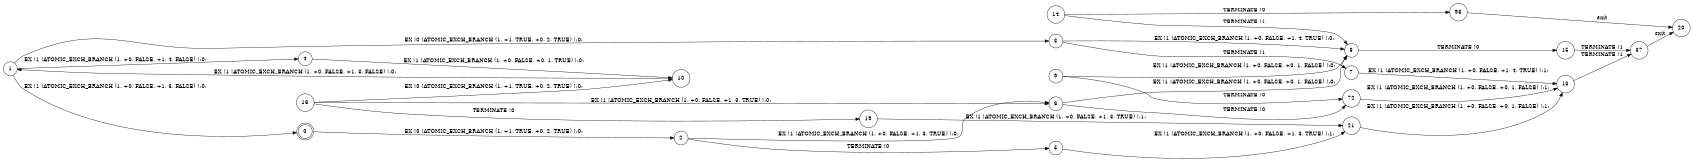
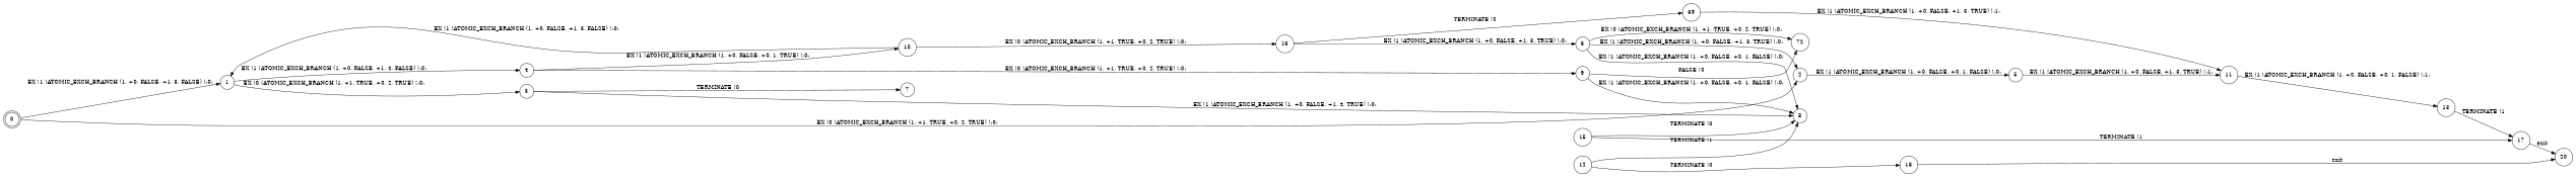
  digraph {
    rankdir=LR
    node [shape=circle]
    0 [peripheries=2]
    1
    2
    3
    4
    5
    6
    7
    8
    9
    10
-   11 [label=21]
+   11
    n13 [label=72]
    13
    15
    16
-   17 [label=37]
-   14
-   18 [label=98]
-   19
+   17
+   14 [label=12]
+   18
+   19 [label=69]
    20
-   1 -> 0 [label="EX !1 !ATOMIC_EXCH_BRANCH (1, +0, FALSE, +1, 3, FALSE) !:0:"]
+   0 -> 1 [label="EX !1 !ATOMIC_EXCH_BRANCH (1, +0, FALSE, +1, 3, FALSE) !:0:"]
    0 -> 2 [label="EX !0 !ATOMIC_EXCH_BRANCH (1, +1, TRUE, +0, 2, TRUE) !:0:"]
    1 -> 3 [label="EX !0 !ATOMIC_EXCH_BRANCH (1, +1, TRUE, +0, 2, TRUE) !:0:"]
    1 -> 4 [label="EX !1 !ATOMIC_EXCH_BRANCH (1, +0, FALSE, +1, 4, FALSE) !:0:"]
-   2 -> 5 [label="TERMINATE !0"]
-   2 -> 6 [label="EX !1 !ATOMIC_EXCH_BRANCH (1, +0, FALSE, +1, 3, TRUE) !:0:"]
-   3 -> 7 [label="TERMINATE !1"]
+   2 -> 5 [label="EX !1 !ATOMIC_EXCH_BRANCH (1, +0, FALSE, +0, 1, FALSE) !:0:"]
+   6 -> 2 [label="EX !1 !ATOMIC_EXCH_BRANCH (1, +0, FALSE, +1, 3, TRUE) !:0:"]
+   3 -> 7 [label="TERMINATE !0"]
    3 -> 8 [label="EX !1 !ATOMIC_EXCH_BRANCH (1, +0, FALSE, +1, 4, TRUE) !:0:"]
+   4 -> 9 [label="EX !0 !ATOMIC_EXCH_BRANCH (1, +1, TRUE, +0, 2, TRUE) !:0:"]
    4 -> 10 [label="EX !1 !ATOMIC_EXCH_BRANCH (1, +0, FALSE, +0, 1, TRUE) !:0:"]
    5 -> 11 [label="EX !1 !ATOMIC_EXCH_BRANCH (1, +0, FALSE, +1, 3, TRUE) !:1:"]
    6 -> 8 [label="EX !1 !ATOMIC_EXCH_BRANCH (1, +0, FALSE, +0, 1, FALSE) !:0:"]
-   6 -> n13 [label="TERMINATE !0"]
-   7 -> 13 [label="EX !1 !ATOMIC_EXCH_BRANCH (1, +0, FALSE, +1, 4, TRUE) !:1:"]
-   8 -> 15 [label="TERMINATE !0"]
+   6 -> n13 [label="EX !0 !ATOMIC_EXCH_BRANCH (1, +1, TRUE, +0, 2, TRUE) !:0:"]
+   15 -> 8 [label="TERMINATE !0"]
    9 -> 8 [label="EX !1 !ATOMIC_EXCH_BRANCH (1, +0, FALSE, +0, 1, FALSE) !:0:"]
-   9 -> n13 [label="TERMINATE !0"]
+   9 -> n13 [label="FALSE !0"]
    10 -> 1 [label="EX !1 !ATOMIC_EXCH_BRANCH (1, +0, FALSE, +1, 3, FALSE) !:0:"]
-   16 -> 10 [label="EX !0 !ATOMIC_EXCH_BRANCH (1, +1, TRUE, +0, 2, TRUE) !:0:"]
+   10 -> 16 [label="EX !0 !ATOMIC_EXCH_BRANCH (1, +1, TRUE, +0, 2, TRUE) !:0:"]
    11 -> 13 [label="EX !1 !ATOMIC_EXCH_BRANCH (1, +0, FALSE, +0, 1, FALSE) !:1:"]
-   n13 -> 13 [label="EX !1 !ATOMIC_EXCH_BRANCH (1, +0, FALSE, +0, 1, FALSE) !:1:"]
    13 -> 17 [label="TERMINATE !1"]
    15 -> 17 [label="TERMINATE !1"]
    16 -> 6 [label="EX !1 !ATOMIC_EXCH_BRANCH (1, +0, FALSE, +1, 3, TRUE) !:0:"]
    16 -> 19 [label="TERMINATE !0"]
    17 -> 20 [label=exit]
    14 -> 8 [label="TERMINATE !1"]
    14 -> 18 [label="TERMINATE !0"]
    18 -> 20 [label=exit]
    19 -> 11 [label="EX !1 !ATOMIC_EXCH_BRANCH (1, +0, FALSE, +1, 3, TRUE) !:1:"]
  }
